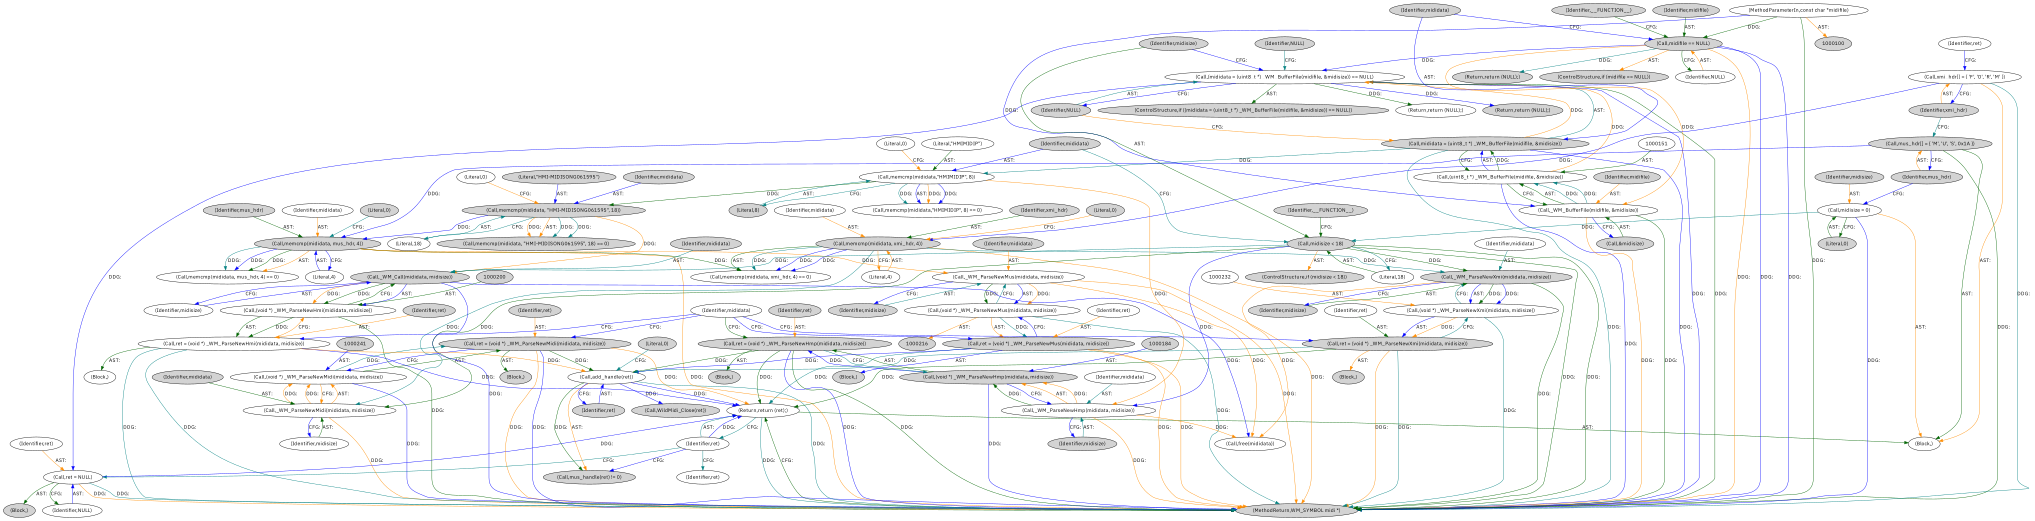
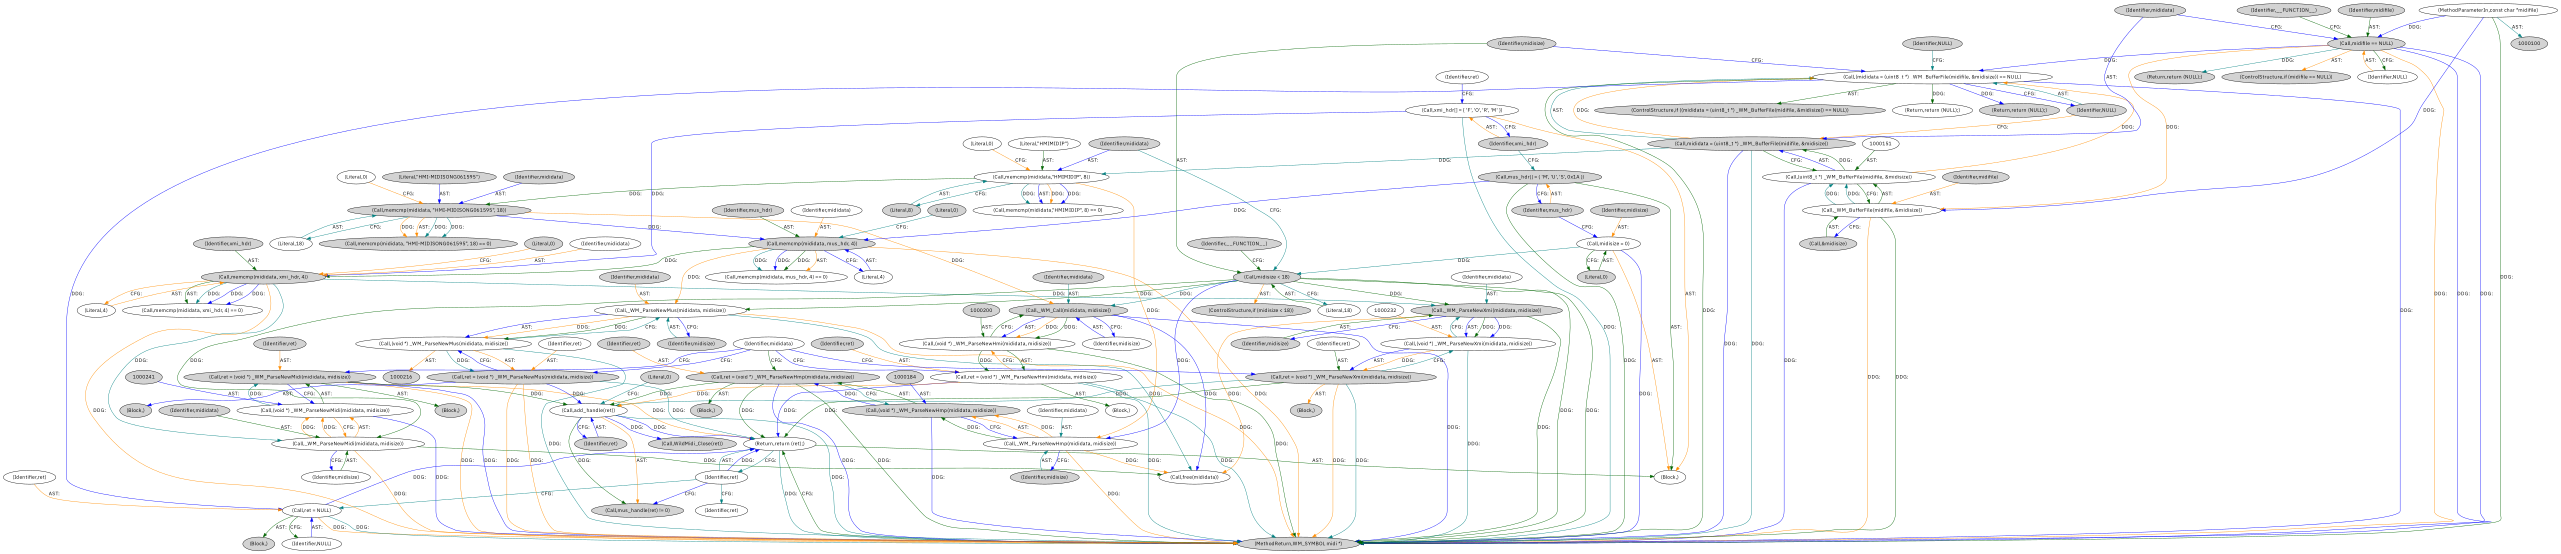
  digraph {
    fontname="IBM Plex Sans"
    node [fillcolor=lightgrey fontname="IBM Plex Sans" style=filled]
    edge [color=blue fontname="IBM Plex Sans"]
    n1 [fillcolor=white label="(Return,return (ret);)"]
    n2 [fillcolor=white label="(Identifier,ret)"]
    n3 [label="(MethodReturn,WM_SYMBOL midi *)"]
    n4 [fillcolor=white label="(Block,)"]
    n5 [fillcolor=white label="(Call,ret = NULL)"]
    n6 [fillcolor=white label="(Identifier,ret)"]
    n7 [label="(Call,mus_handle(ret) != 0)"]
    n8 [label="(Block,)"]
    n9 [fillcolor=white label="(Identifier,NULL)"]
    n10 [label="(Call,ret = (void *) _WM_ParseNewMidi(mididata, midisize))"]
    n11 [fillcolor=white label="(Call,(void *) _WM_ParseNewMidi(mididata, midisize))"]
    n12 [fillcolor=white label="(Call,add_handle(ret))"]
    n13 [label="(Block,)"]
    n14 [fillcolor=white label="(Call,_WM_ParseNewMidi(mididata, midisize))"]
    n15 [label="(Call,WildMidi_Close(ret))"]
    n16 [label="(Identifier,ret)"]
    n17 [fillcolor=white label="(Identifier,midisize)"]
    n18 [fillcolor=white label="(Call,free(mididata))"]
    n19 [label="(Call,memcmp(mididata, xmi_hdr, 4))"]
    n20 [label="(Call,_WM_ParseNewXmi(mididata, midisize))"]
    n21 [fillcolor=white label="(Literal,4)"]
    n22 [fillcolor=white label="(Call,memcmp(mididata, xmi_hdr, 4) == 0)"]
    n23 [fillcolor=white label="(Call,(void *) _WM_ParseNewXmi(mididata, midisize))"]
    n24 [label="(Identifier,midisize)"]
    n25 [label="(Call,memcmp(mididata, mus_hdr, 4))"]
    n26 [fillcolor=white label="(Call,_WM_ParseNewMus(mididata, midisize))"]
    n27 [fillcolor=white label="(Call,memcmp(mididata, mus_hdr, 4) == 0)"]
    n28 [fillcolor=white label="(Literal,4)"]
    n29 [fillcolor=white label="(Call,(void *) _WM_ParseNewMus(mididata, midisize))"]
    n30 [label="(Identifier,midisize)"]
    n31 [label="(Call,memcmp(mididata, \"HMI-MIDISONG061595\", 18))"]
    n32 [label="(Call,_WM_Call(mididata, midisize))"]
    n33 [fillcolor=white label="(Literal,18)"]
    n34 [label="(Call,memcmp(mididata, \"HMI-MIDISONG061595\", 18) == 0)"]
    n35 [fillcolor=white label="(Call,(void *) _WM_ParseNewHmi(mididata, midisize))"]
    n36 [fillcolor=white label="(Identifier,midisize)"]
    n37 [fillcolor=white label="(Call,memcmp(mididata,\"HMIMIDIP\", 8))"]
    n38 [fillcolor=white label="(Call,_WM_ParseNewHmp(mididata, midisize))"]
    n39 [fillcolor=white label="(Call,memcmp(mididata,\"HMIMIDIP\", 8) == 0)"]
    n40 [label="(Literal,8)"]
    n41 [label="(Call,(void *) _WM_ParseNewHmp(mididata, midisize))"]
    n42 [label="(Identifier,midisize)"]
    n43 [label="(Call,mididata = (uint8_t *) _WM_BufferFile(midifile, &midisize))"]
    n44 [fillcolor=white label="(Call,(uint8_t *) _WM_BufferFile(midifile, &midisize))"]
    n45 [fillcolor=white label="(Call,(mididata = (uint8_t *) _WM_BufferFile(midifile, &midisize)) == NULL)"]
    n46 [fillcolor=white label="(Call,_WM_BufferFile(midifile, &midisize))"]
    n47 [label="(ControlStructure,if ((mididata = (uint8_t *) _WM_BufferFile(midifile, &midisize)) == NULL))"]
    n48 [label="(Identifier,NULL)"]
    n49 [fillcolor=white label="(Return,return (NULL);)"]
    n50 [label="(Return,return (NULL);)"]
    n51 [label="(Call,&midisize)"]
    n52 [label="(Call,midifile == NULL)"]
    n53 [label="(Return,return (NULL);)"]
    n54 [label="(ControlStructure,if (midifile == NULL))"]
    n55 [fillcolor=white label="(Identifier,NULL)"]
    n56 [fillcolor=white label="(MethodParameterIn,const char *midifile)"]
    1000100
    n58 [label="(Call,mus_hdr[] = { 'M', 'U', 'S', 0x1A })"]
    n59 [label="(Identifier,mus_hdr)"]
    n60 [fillcolor=white label="(Call,midisize = 0)"]
    n61 [fillcolor=white label="(Call,xmi_hdr[] = { 'F', 'O', 'R', 'M' })"]
    n62 [label="(Identifier,xmi_hdr)"]
    n63 [label="(Call,midisize < 18)"]
    n64 [label="(ControlStructure,if (midisize < 18))"]
    n65 [fillcolor=white label="(Literal,18)"]
    n66 [label="(Literal,0)"]
    n67 [label="(Call,ret = (void *) _WM_ParseNewHmp(mididata, midisize))"]
    n68 [label="(Block,)"]
    n69 [label="(Call,ret = (void *) _WM_ParseNewMus(mididata, midisize))"]
    n70 [label="(Block,)"]
    1000216
    n72 [label="(Call,ret = (void *) _WM_ParseNewXmi(mididata, midisize))"]
    n73 [label="(Block,)"]
    n74 [fillcolor=white label="(Call,ret = (void *) _WM_ParseNewHmi(mididata, midisize))"]
    n75 [fillcolor=white label="(Block,)"]
    n76 [label="(Identifier,mididata)"]
    n77 [label="(Identifier,midifile)"]
    n78 [label="(Identifier,ret)"]
    n79 [label="(Identifier,mididata)"]
    n80 [fillcolor=white label="(Identifier,ret)"]
    n81 [label="(Identifier,__FUNCTION__)"]
    n82 [label="(Literal,0)"]
    n83 [label="(Identifier,ret)"]
    n84 [label="(Identifier,NULL)"]
    n85 [label="(Identifier,mididata)"]
    n86 [label="(Literal,\"HMI-MIDISONG061595\")"]
    n87 [fillcolor=white label="(Literal,\"HMIMIDIP\")"]
    n88 [fillcolor=white label="(Identifier,mididata)"]
    n89 [label="(Identifier,mididata)"]
    n90 [fillcolor=white label="(Identifier,mididata)"]
    n91 [label="(Identifier,mididata)"]
    n92 [fillcolor=white label="(Identifier,ret)"]
    n93 [label="(Identifier,__FUNCTION__)"]
    n94 [fillcolor=white label="(Identifier,mididata)"]
    n95 [label="(Identifier,xmi_hdr)"]
    n96 [fillcolor=white label="(Literal,0)"]
    n97 [fillcolor=white label="(Identifier,mididata)"]
    n98 [label="(Identifier,ret)"]
    n99 [label="(Identifier,mididata)"]
    n100 [fillcolor=white label="(Literal,0)"]
    n101 [fillcolor=white label="(Identifier,ret)"]
    n102 [label="(Identifier,midisize)"]
    n103 [label="(Literal,0)"]
    n104 [label="(Identifier,midisize)"]
    n105 [fillcolor=white label="(Identifier,mididata)"]
    n106 [label="(Identifier,midifile)"]
    n107 [label="(Literal,0)"]
    n108 [label="(Identifier,mus_hdr)"]
    n109 [fillcolor=white label="(Identifier,ret)"]
    1000241
    1000151 [fillcolor=white]
    1000184
    1000232 [fillcolor=white]
    1000200
    n1 -> n2 [color=teal label="CFG: "]
    n1 -> n3 [color=teal label="DDG: "]
    n1 -> n4 [color=darkgreen label="AST: "]
    n2 -> n1 [color=teal label="AST: "]
    n2 -> n1 [label="DDG: "]
    n2 -> n5 [color=teal label="CFG: "]
    n2 -> n6 [color=teal label="CFG: "]
    n2 -> n7 [label="CFG: "]
    n3 -> n1 [color=darkgreen label="CFG: "]
    n5 -> n1 [label="DDG: "]
    n5 -> n3 [color=darkorange label="DDG: "]
    n5 -> n3 [color=teal label="DDG: "]
    n5 -> n8 [color=darkgreen label="AST: "]
    n5 -> n9 [color=darkgreen label="CFG: "]
    n9 -> n5 [label="AST: "]
    n10 -> n1 [color=darkorange label="DDG: "]
    n10 -> n3 [color=darkorange label="DDG: "]
    n10 -> n3 [label="DDG: "]
    n10 -> n11 [label="CFG: "]
    n10 -> n12 [color=darkgreen label="DDG: "]
    n10 -> n13 [color=darkgreen label="AST: "]
    n11 -> n3 [label="DDG: "]
    n11 -> n10 [color=darkgreen label="AST: "]
    n11 -> n10 [color=teal label="DDG: "]
    n11 -> n14 [color=darkorange label="CFG: "]
    n12 -> n1 [label="DDG: "]
    n12 -> n3 [color=teal label="DDG: "]
    n12 -> n7 [color=darkorange label="AST: "]
    n12 -> n7 [color=darkgreen label="DDG: "]
    n12 -> n15 [label="DDG: "]
    n12 -> n16 [label="CFG: "]
    n14 -> n3 [color=darkorange label="DDG: "]
    n14 -> n11 [color=darkorange label="AST: "]
    n14 -> n11 [color=darkorange label="DDG: "]
    n14 -> n11 [color=darkorange label="DDG: "]
    n14 -> n17 [label="CFG: "]
+   n14 -> n18 [color=darkgreen label="DDG: "]
    n16 -> n12 [label="AST: "]
    n17 -> n14 [color=darkgreen label="AST: "]
    n19 -> n3 [color=darkorange label="DDG: "]
    n19 -> n14 [color=teal label="DDG: "]
    n19 -> n20 [color=teal label="DDG: "]
    n19 -> n21 [color=darkorange label="CFG: "]
    n19 -> n22 [color=darkgreen label="AST: "]
    n19 -> n22 [color=teal label="DDG: "]
    n19 -> n22 [label="DDG: "]
    n19 -> n22 [label="DDG: "]
    n20 -> n3 [color=darkgreen label="DDG: "]
    n20 -> n18 [color=darkorange label="DDG: "]
    n20 -> n23 [label="AST: "]
    n20 -> n23 [color=darkgreen label="DDG: "]
    n20 -> n23 [label="DDG: "]
    n20 -> n24 [label="CFG: "]
    n21 -> n19 [color=darkorange label="AST: "]
    n23 -> n3 [color=teal label="DDG: "]
    n23 -> n20 [color=teal label="CFG: "]
    n23 -> n72 [label="AST: "]
    n23 -> n72 [color=darkorange label="DDG: "]
    n24 -> n20 [color=darkgreen label="AST: "]
    n25 -> n3 [color=darkorange label="DDG: "]
-   n25 -> n22 [color=darkgreen label="DDG: "]
+   n25 -> n19 [color=darkgreen label="DDG: "]
    n25 -> n26 [color=darkorange label="DDG: "]
    n25 -> n27 [color=darkorange label="AST: "]
    n25 -> n27 [color=teal label="DDG: "]
    n25 -> n27 [label="DDG: "]
    n25 -> n27 [color=darkgreen label="DDG: "]
    n25 -> n28 [label="CFG: "]
    n26 -> n3 [color=darkorange label="DDG: "]
-   n26 -> n18 [color=darkorange label="DDG: "]
+   n26 -> n18 [color=teal label="DDG: "]
    n26 -> n29 [label="AST: "]
    n26 -> n29 [color=darkorange label="DDG: "]
    n26 -> n29 [color=darkgreen label="DDG: "]
    n26 -> n30 [label="CFG: "]
    n28 -> n25 [label="AST: "]
    n29 -> n3 [color=teal label="DDG: "]
    n29 -> n26 [color=teal label="CFG: "]
    n29 -> n69 [color=darkorange label="AST: "]
    n29 -> n69 [color=teal label="DDG: "]
    n29 -> 1000216 [color=darkorange label="AST: "]
    n30 -> n26 [color=teal label="AST: "]
    n31 -> n25 [label="DDG: "]
    n31 -> n32 [color=darkorange label="DDG: "]
    n31 -> n33 [color=teal label="CFG: "]
    n31 -> n34 [color=darkorange label="AST: "]
    n31 -> n34 [color=teal label="DDG: "]
    n31 -> n34 [color=teal label="DDG: "]
    n31 -> n34 [color=darkorange label="DDG: "]
    n32 -> n3 [label="DDG: "]
    n32 -> n18 [label="DDG: "]
    n32 -> n35 [label="AST: "]
    n32 -> n35 [color=darkorange label="DDG: "]
    n32 -> n35 [color=darkgreen label="DDG: "]
    n32 -> n36 [label="CFG: "]
    n33 -> n31 [color=teal label="AST: "]
    n35 -> n3 [color=darkgreen label="DDG: "]
    n35 -> n32 [color=darkgreen label="CFG: "]
    n35 -> n74 [color=darkgreen label="AST: "]
    n35 -> n74 [color=darkgreen label="DDG: "]
    n36 -> n32 [label="AST: "]
    n37 -> n31 [color=darkgreen label="DDG: "]
    n37 -> n38 [color=darkorange label="DDG: "]
    n37 -> n39 [label="AST: "]
    n37 -> n39 [color=darkorange label="DDG: "]
    n37 -> n39 [label="DDG: "]
    n37 -> n39 [color=teal label="DDG: "]
    n37 -> n40 [color=teal label="CFG: "]
    n38 -> n3 [color=darkorange label="DDG: "]
    n38 -> n18 [color=darkorange label="DDG: "]
    n38 -> n41 [color=darkorange label="AST: "]
    n38 -> n41 [color=darkorange label="DDG: "]
    n38 -> n41 [color=darkgreen label="DDG: "]
    n38 -> n42 [label="CFG: "]
    n40 -> n37 [color=teal label="AST: "]
    n41 -> n3 [label="DDG: "]
    n41 -> n38 [label="CFG: "]
    n41 -> n67 [color=darkgreen label="AST: "]
    n41 -> n67 [label="DDG: "]
    n42 -> n38 [color=teal label="AST: "]
    n43 -> n3 [label="DDG: "]
    n43 -> n3 [color=teal label="DDG: "]
    n43 -> n37 [color=teal label="DDG: "]
    n43 -> n44 [color=darkgreen label="CFG: "]
    n43 -> n45 [color=teal label="AST: "]
    n43 -> n45 [color=darkorange label="DDG: "]
    n44 -> n3 [label="DDG: "]
    n44 -> n43 [label="AST: "]
    n44 -> n43 [color=darkgreen label="DDG: "]
    n44 -> n45 [color=darkorange label="DDG: "]
    n44 -> n46 [color=darkgreen label="CFG: "]
    n45 -> n3 [label="DDG: "]
    n45 -> n3 [color=darkgreen label="DDG: "]
    n45 -> n5 [label="DDG: "]
    n45 -> n47 [color=darkgreen label="AST: "]
    n45 -> n48 [label="CFG: "]
    n45 -> n49 [color=darkgreen label="DDG: "]
    n45 -> n50 [label="DDG: "]
    n46 -> n3 [color=darkorange label="DDG: "]
    n46 -> n3 [color=darkgreen label="DDG: "]
    n46 -> n44 [color=darkgreen label="AST: "]
    n46 -> n44 [color=teal label="DDG: "]
    n46 -> n44 [color=teal label="DDG: "]
    n46 -> n51 [label="CFG: "]
    n48 -> n43 [color=darkorange label="CFG: "]
    n48 -> n45 [color=teal label="AST: "]
    n51 -> n46 [color=darkgreen label="AST: "]
    n52 -> n3 [color=darkorange label="DDG: "]
    n52 -> n3 [label="DDG: "]
    n52 -> n3 [label="DDG: "]
    n52 -> n45 [label="DDG: "]
    n52 -> n46 [color=darkorange label="DDG: "]
    n52 -> n53 [color=teal label="DDG: "]
    n52 -> n54 [color=darkorange label="AST: "]
    n52 -> n55 [color=darkgreen label="CFG: "]
    n55 -> n52 [color=darkorange label="AST: "]
    n56 -> n3 [color=darkgreen label="DDG: "]
    n56 -> n46 [label="DDG: "]
-   n56 -> n52 [color=darkgreen label="DDG: "]
-   n56 -> 1000100 [color=darkorange label="AST: "]
+   n56 -> n52 [label="DDG: "]
+   n56 -> 1000100 [color=teal label="AST: "]
    n58 -> n3 [color=darkgreen label="DDG: "]
    n58 -> n4 [color=darkgreen label="AST: "]
    n58 -> n25 [label="DDG: "]
    n58 -> n59 [label="CFG: "]
    n59 -> n58 [color=darkorange label="AST: "]
    n59 -> n60 [label="CFG: "]
    n60 -> n3 [label="DDG: "]
    n60 -> n4 [color=darkorange label="AST: "]
    n60 -> n63 [color=teal label="DDG: "]
    n60 -> n66 [color=darkgreen label="CFG: "]
    n61 -> n3 [color=teal label="DDG: "]
    n61 -> n4 [color=darkorange label="AST: "]
    n61 -> n19 [label="DDG: "]
    n61 -> n62 [label="CFG: "]
    n62 -> n58 [color=teal label="CFG: "]
    n62 -> n61 [color=darkorange label="AST: "]
    n63 -> n3 [color=darkgreen label="DDG: "]
    n63 -> n3 [color=darkgreen label="DDG: "]
    n63 -> n14 [color=darkgreen label="DDG: "]
    n63 -> n20 [color=darkgreen label="DDG: "]
+   n63 -> n26 [color=darkgreen label="DDG: "]
    n63 -> n32 [color=teal label="DDG: "]
    n63 -> n38 [label="DDG: "]
    n63 -> n64 [color=darkorange label="AST: "]
    n63 -> n65 [color=teal label="CFG: "]
    n65 -> n63 [color=darkgreen label="AST: "]
    n66 -> n60 [color=darkgreen label="AST: "]
    n67 -> n1 [color=darkgreen label="DDG: "]
    n67 -> n3 [label="DDG: "]
    n67 -> n3 [color=darkgreen label="DDG: "]
    n67 -> n12 [color=darkgreen label="DDG: "]
    n67 -> n41 [color=teal label="CFG: "]
    n67 -> n68 [color=darkgreen label="AST: "]
    n69 -> n1 [color=teal label="DDG: "]
    n69 -> n3 [color=darkorange label="DDG: "]
    n69 -> n3 [color=darkorange label="DDG: "]
    n69 -> n12 [label="DDG: "]
    n69 -> n29 [label="CFG: "]
    n69 -> n70 [label="AST: "]
    n72 -> n1 [color=darkgreen label="DDG: "]
    n72 -> n3 [color=darkorange label="DDG: "]
    n72 -> n3 [color=teal label="DDG: "]
    n72 -> n12 [color=teal label="DDG: "]
    n72 -> n23 [color=teal label="CFG: "]
    n72 -> n73 [color=darkorange label="AST: "]
    n74 -> n1 [label="DDG: "]
    n74 -> n3 [color=teal label="DDG: "]
    n74 -> n3 [color=teal label="DDG: "]
    n74 -> n12 [color=darkorange label="DDG: "]
    n74 -> n35 [color=darkorange label="CFG: "]
    n74 -> n75 [color=darkgreen label="AST: "]
    n76 -> n43 [label="AST: "]
    n76 -> n52 [label="CFG: "]
    n77 -> n46 [color=darkorange label="AST: "]
    n78 -> n74 [color=darkorange label="AST: "]
    n79 -> n37 [label="AST: "]
    n79 -> n63 [color=teal label="CFG: "]
    n80 -> n61 [label="CFG: "]
    n81 -> n52 [color=darkgreen label="CFG: "]
    n82 -> n19 [color=darkorange label="CFG: "]
    n83 -> n10 [color=darkorange label="AST: "]
    n84 -> n45 [color=teal label="CFG: "]
    n85 -> n32 [color=teal label="AST: "]
    n86 -> n31 [label="AST: "]
    n87 -> n37 [color=darkgreen label="AST: "]
    n88 -> n19 [color=darkorange label="AST: "]
    n89 -> n31 [label="AST: "]
    n90 -> n25 [color=darkorange label="AST: "]
    n91 -> n14 [color=darkgreen label="AST: "]
    n92 -> n72 [color=darkgreen label="AST: "]
    n93 -> n63 [color=darkgreen label="CFG: "]
    n94 -> n10 [label="CFG: "]
    n94 -> n67 [color=darkgreen label="CFG: "]
    n94 -> n69 [label="CFG: "]
    n94 -> n72 [label="CFG: "]
    n94 -> n74 [label="CFG: "]
    n95 -> n19 [color=darkgreen label="AST: "]
    n96 -> n31 [color=darkorange label="CFG: "]
    n97 -> n20 [color=teal label="AST: "]
    n98 -> n67 [color=darkorange label="AST: "]
    n99 -> n26 [color=darkorange label="AST: "]
    n100 -> n37 [color=darkorange label="CFG: "]
    n101 -> n69 [color=darkorange label="AST: "]
    n102 -> n60 [color=darkorange label="AST: "]
    n103 -> n25 [color=teal label="CFG: "]
    n104 -> n45 [label="CFG: "]
    n104 -> n63 [color=darkgreen label="AST: "]
    n105 -> n38 [color=teal label="AST: "]
    n106 -> n52 [color=darkgreen label="AST: "]
    n107 -> n12 [color=teal label="CFG: "]
    n108 -> n25 [color=darkgreen label="AST: "]
    n109 -> n5 [color=darkorange label="AST: "]
    1000241 -> n11 [label="AST: "]
    1000151 -> n44 [color=darkgreen label="AST: "]
    1000184 -> n41 [label="AST: "]
    1000232 -> n23 [color=darkorange label="AST: "]
    1000200 -> n35 [color=darkgreen label="AST: "]
  }
